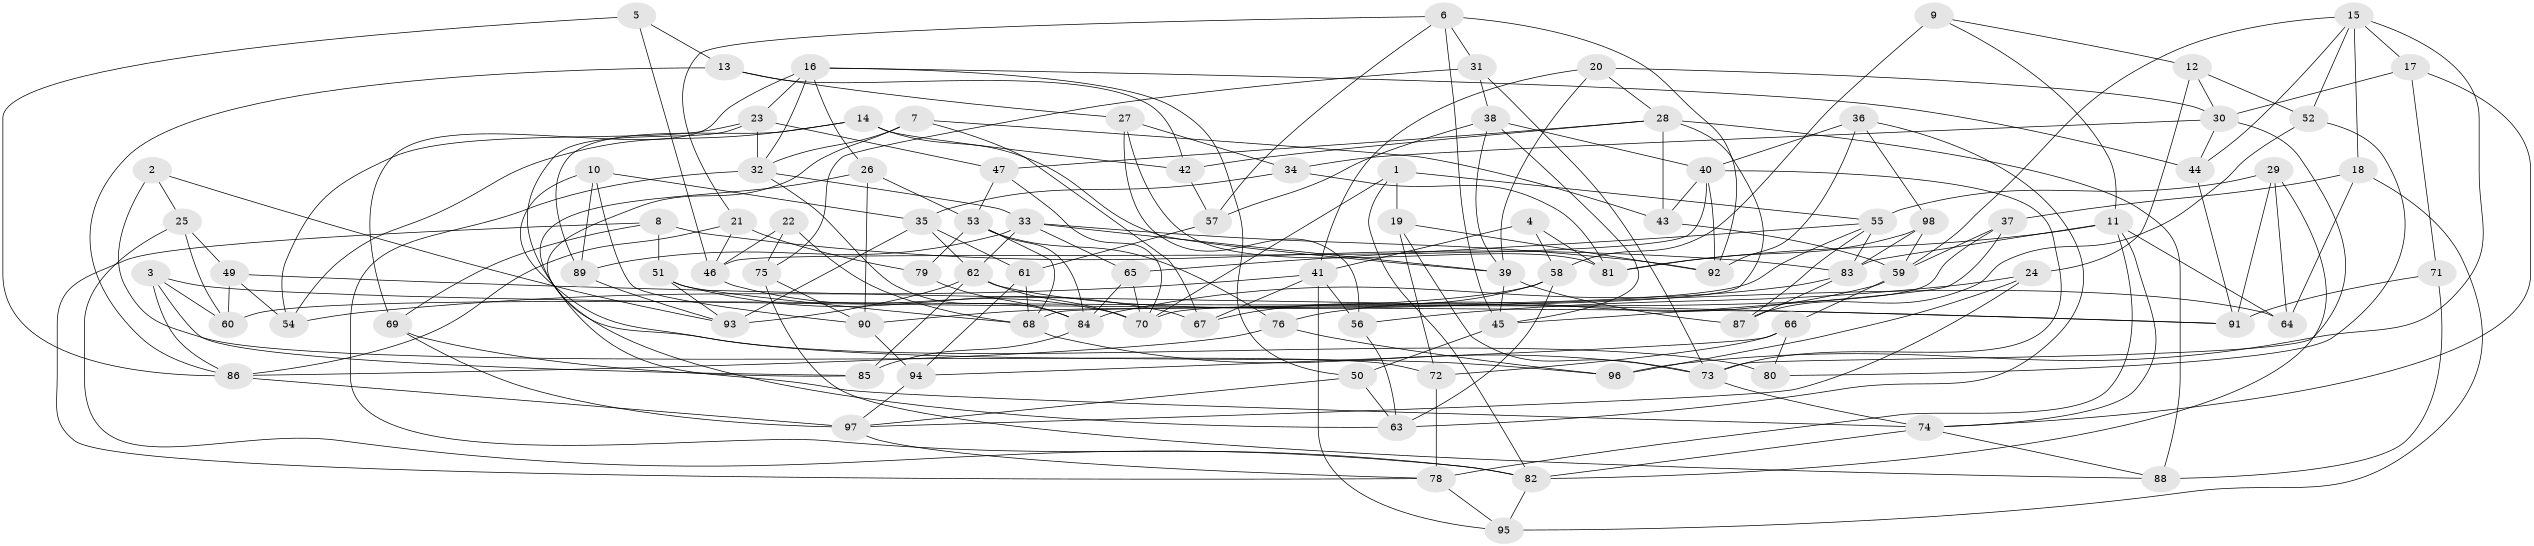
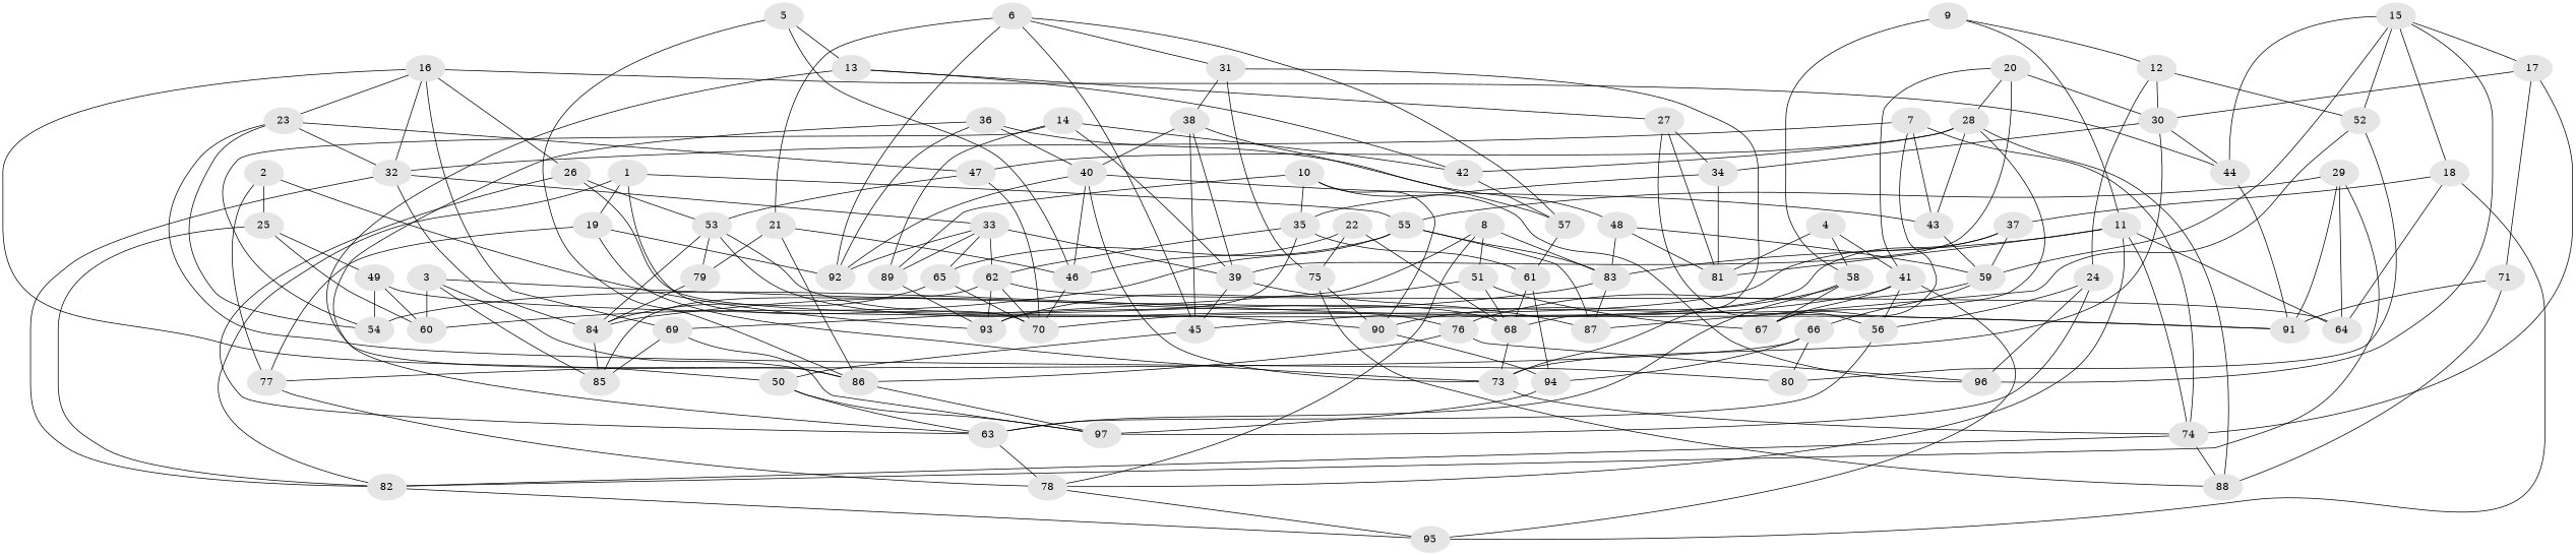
  graph {
    node [color=gray90 style=filled]
    edge [weight=1.0]
    1
    19
    55
    70
    82
-   72
+   72 [label=77]
    92
    73
    60
    83
    65
    87
    95
    2
    25
    93
    49
    78
    3
    85
    86
    91
    97
    4
    41
    58
    81
    67
    54
    56
    90
    63
    5
    13
    46
    27
    42
    6
    21
    31
    45
    57
    79
    75
    38
    50
    61
    7
    32
    43
    74
    33
    84
    59
    88
    8
    51
    69
    68
    9
    11
    12
    64
    24
    30
    52
    10
    35
    89
    96
    62
    94
    44
    34
    80
    14
    39
    15
    17
    18
    71
    37
    76
    66
    16
    23
    26
    47
    53
    20
    28
    22
    29
    40
    36
-   48 [label=98]
+   48
    1 -- 19
    1 -- 55
    1 -- 70
    1 -- 82
    19 -- 72
    19 -- 92
    19 -- 73
    55 -- 60
    55 -- 83
    55 -- 65
    55 -- 87
    82 -- 95
    72 -- 78 [weight=2.0]
    73 -- 74
    83 -- 87
    83 -- 84
    65 -- 70
    65 -- 84
    2 -- 72 [weight=2.0]
    2 -- 25
    2 -- 93
    25 -- 82
    25 -- 60
    25 -- 49
    49 -- 60
    49 -- 91
    49 -- 54
    78 -- 95
    3 -- 60
    3 -- 85
    3 -- 86
    3 -- 91
    86 -- 97
    4 -- 41
    4 -- 58
    4 -- 81 [weight=2.0]
    41 -- 95
    41 -- 67
    41 -- 54
    41 -- 56
    58 -- 67
    58 -- 90
    58 -- 63
    56 -- 63
    90 -- 94
-   97 -- 78
+   63 -- 78
    5 -- 86
    5 -- 13
    5 -- 46 [weight=2.0]
    13 -- 86
    13 -- 27
    13 -- 42
    46 -- 70
    27 -- 81
    27 -- 56
    27 -- 34
    42 -- 57
    6 -- 92 [weight=2.0]
    6 -- 21
    6 -- 31
    6 -- 45
    6 -- 57
    21 -- 86
    21 -- 46
    21 -- 79
    31 -- 73
    31 -- 75
    31 -- 38
    45 -- 50
    57 -- 61
    79 -- 84
    75 -- 90 [weight=2.0]
    75 -- 88
    38 -- 45 [weight=2.0]
    38 -- 57
    38 -- 39
    38 -- 40
    50 -- 97
    50 -- 63
    61 -- 68
    61 -- 94
    7 -- 67
    7 -- 32
    7 -- 43
    7 -- 74
    32 -- 82
    32 -- 33
    32 -- 84
    43 -- 59
    74 -- 82
    74 -- 88
    33 -- 92
    33 -- 65
    33 -- 89
    33 -- 62
    33 -- 39
    84 -- 85
    59 -- 76
    59 -- 66
    8 -- 83
    8 -- 78
    8 -- 51
    8 -- 69
    51 -- 93
    51 -- 67
    51 -- 68
    69 -- 85
    69 -- 97
    68 -- 73
    9 -- 58 [weight=2.0]
    9 -- 11
    9 -- 12
    11 -- 83
    11 -- 78
    11 -- 81
    11 -- 74
    11 -- 64
    12 -- 24
    12 -- 30
    12 -- 52
    24 -- 97
    24 -- 56
    24 -- 96
    30 -- 73
    30 -- 44
    30 -- 34
    52 -- 87
    52 -- 80
    10 -- 90
    10 -- 35
    10 -- 89
    10 -- 96
    35 -- 93 [weight=2.0]
    35 -- 61
    35 -- 62
    89 -- 93
    62 -- 70
    62 -- 93
    62 -- 85
    62 -- 64
    94 -- 97 [weight=2.0]
    44 -- 91
    34 -- 81
    34 -- 35
    14 -- 54
    14 -- 42
    14 -- 89
    14 -- 39
    39 -- 87
    39 -- 45
    15 -- 59
    15 -- 52
    15 -- 96
    15 -- 44
    15 -- 17
    15 -- 18
    17 -- 74
    17 -- 30
    17 -- 71
    18 -- 95
    18 -- 64
    18 -- 37
    71 -- 91
    71 -- 88
    37 -- 70
    37 -- 45
    37 -- 59
    76 -- 86
    76 -- 96
    66 -- 72
    66 -- 94
    66 -- 80
    16 -- 50
    16 -- 32
    16 -- 69
    16 -- 44
    16 -- 23
    16 -- 26
    23 -- 54
    23 -- 32
    23 -- 80 [weight=2.0]
    23 -- 47
    26 -- 90
    26 -- 63
    26 -- 53
    47 -- 70
    47 -- 53
    53 -- 79
    53 -- 84
    53 -- 68
    53 -- 76
    20 -- 41
    20 -- 30
    20 -- 39
    20 -- 28
    28 -- 42
    28 -- 43
    28 -- 88
    28 -- 68
    28 -- 47
    22 -- 46
    22 -- 75 [weight=2.0]
    22 -- 68
    29 -- 55
    29 -- 82
    29 -- 91 [weight=2.0]
    29 -- 64
    40 -- 92
    40 -- 73
    40 -- 46
    40 -- 43
    36 -- 92
    36 -- 63
    36 -- 40
    36 -- 48
    48 -- 83
    48 -- 81
    48 -- 59
  }
